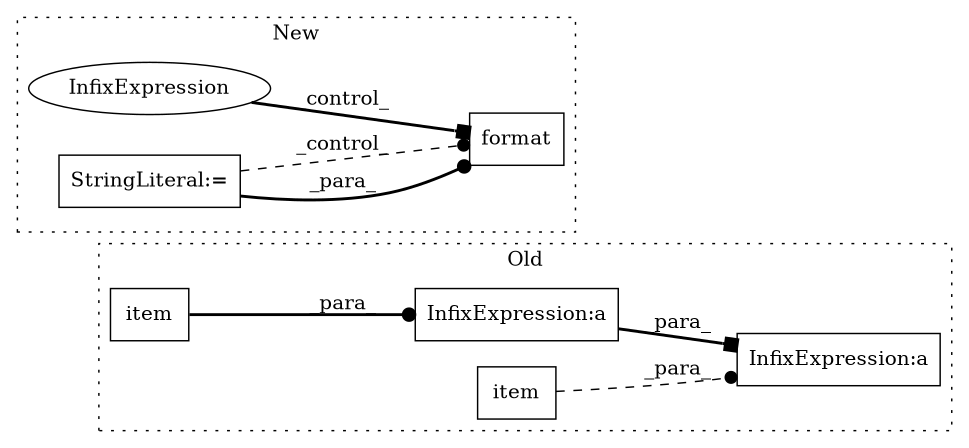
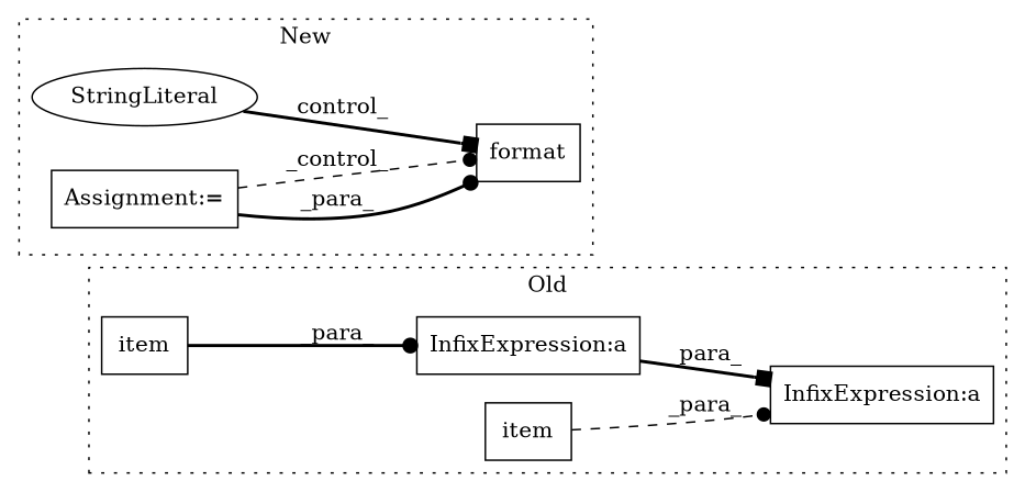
  digraph {
    fontname="DejaVu Serif"
    rankdir=LR
    node [a=32 fontname="DejaVu Serif" l=6 shape=box]
    edge [arrowhead=dot fontname="DejaVu Serif" style=bold]
    n1 [label=item s=4070]
    n2 [a=27 l=3 label="InfixExpression:a" s=3996]
    n3 [a=27 l=3 label="InfixExpression:a" s=4078]
    n4 [label=item s=4159]
    n5 [l="7,1" label=format s="4239,4272"]
-   n6 [a=45 l=12 label=InfixExpression s=4226 shape=ellipse]
-   n7 [a=7 l="83,2" label="StringLiteral:=" s="4073,4197"]
+   n6 [a=45 l=12 label=StringLiteral s=4226 shape=ellipse]
+   n7 [a=7 l="83,2" label="Assignment:=" s="4073,4197"]
    subgraph cluster_1 {
      label=Old
      style=dotted
      n1
      n2
      n3
      n4
    }
    subgraph cluster_2 {
      label=New
      style=dotted
      n5
      n6
      n7
    }
    n1 -> n2 [label=_para_]
    n2 -> n3 [arrowhead=box label=_para_]
    n4 -> n3 [label=_para_ style=dashed]
    n6 -> n5 [arrowhead=box label=_control_]
    n7 -> n5 [label=_para_]
    n7 -> n5 [label=_control_ style=dashed]
  }
